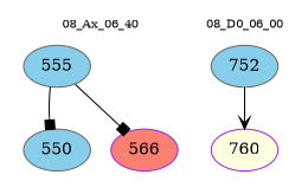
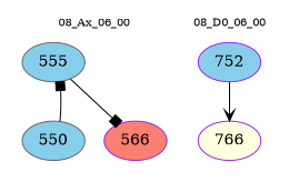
  digraph {
    node [color=purple fillcolor=skyblue style=filled]
    edge [arrowhead=box color=black]
    n1 [color=gray40 label=555]
    n2 [color=gray40 label=550]
    n3 [fillcolor=salmon label=566]
-   n4 [color=gray40 label=752]
-   n5 [fillcolor=lightyellow label=760]
+   n4 [label=752]
+   n5 [fillcolor=lightyellow label=766]
    subgraph cluster_1 {
      color=white
      fontsize=10
-     label="08_Ax_06_40"
+     label="08_Ax_06_00"
      n1
      n2
      n3
    }
    subgraph cluster_2 {
      color=white
      fontsize=10
      label="08_D0_06_00"
      n4
      n5
    }
-   n1 -> n2
+   n2 -> n1
    n1 -> n3
    n4 -> n5 [arrowhead=vee]
  }
